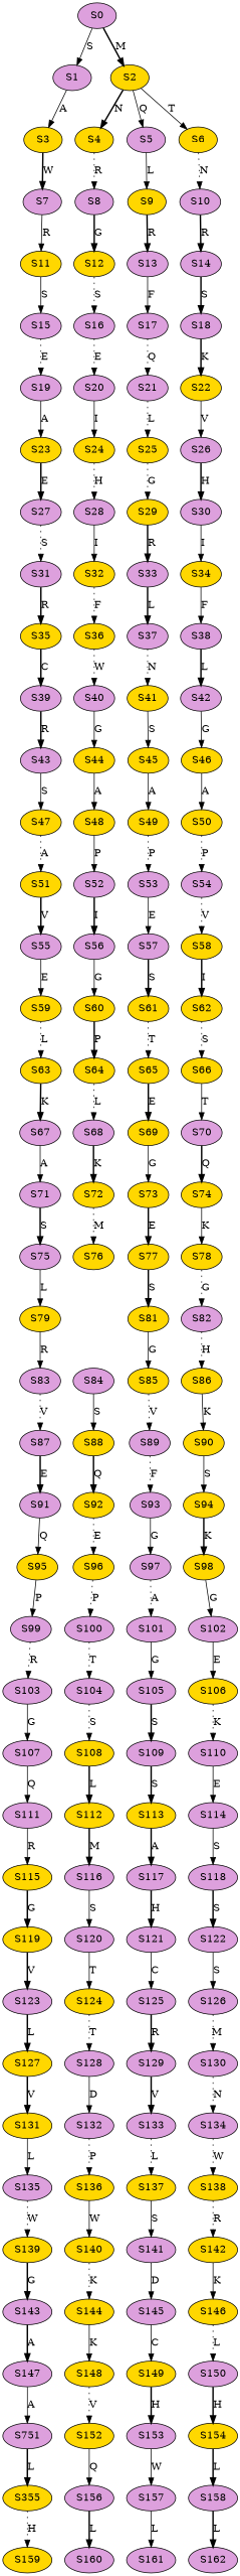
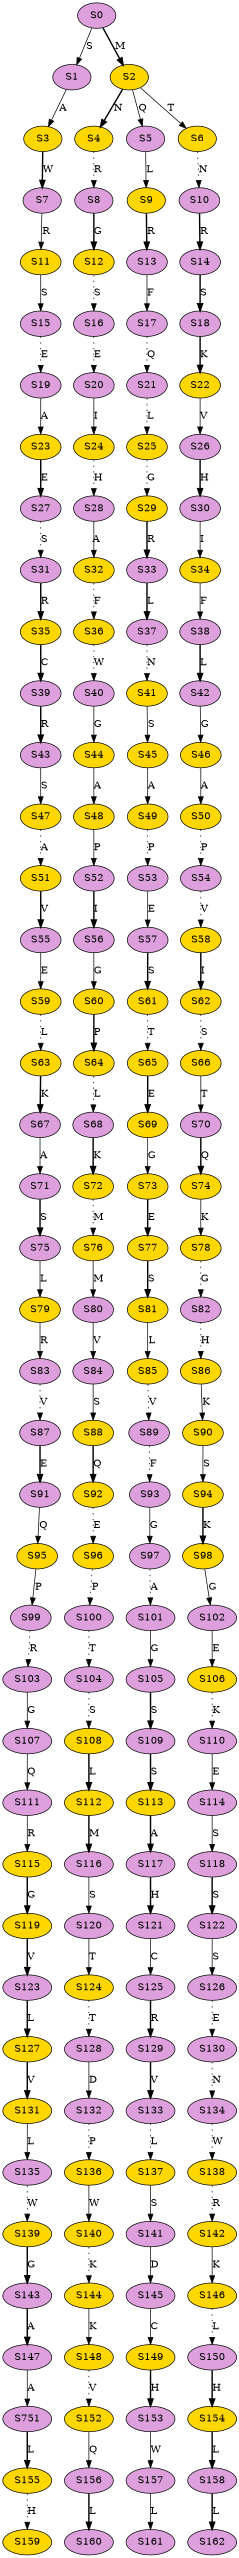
  strict digraph {
    node [fillcolor=plum style=filled]
    edge [style=solid]
    S0
    S1
    S2 [fillcolor=gold]
    S3 [fillcolor=gold]
    S4 [fillcolor=gold]
    S5
    S6 [fillcolor=gold]
    S7
    S8
    S9 [fillcolor=gold]
    S10
    S11 [fillcolor=gold]
    S12 [fillcolor=gold]
    S13
    S14
    S15
    S16
    S17
    S18
    S19
    S20
    S21
    S22 [fillcolor=gold]
    S23 [fillcolor=gold]
    S24 [fillcolor=gold]
    S25 [fillcolor=gold]
    S26
    S27
    S28
    S29 [fillcolor=gold]
    S30
    S31
    S32 [fillcolor=gold]
    S33
    S34 [fillcolor=gold]
    S35 [fillcolor=gold]
    S36 [fillcolor=gold]
    S37
    S38
    S39
    S40
    S41 [fillcolor=gold]
    S42
    S43
    S44 [fillcolor=gold]
    S45 [fillcolor=gold]
    S46 [fillcolor=gold]
    S47 [fillcolor=gold]
    S48 [fillcolor=gold]
    S49 [fillcolor=gold]
    S50 [fillcolor=gold]
    S51 [fillcolor=gold]
    S52
    S53
    S54
    S55
    S56
    S57
    S58 [fillcolor=gold]
    S59 [fillcolor=gold]
    S60 [fillcolor=gold]
    S61 [fillcolor=gold]
    S62 [fillcolor=gold]
    S63 [fillcolor=gold]
    S64 [fillcolor=gold]
    S65 [fillcolor=gold]
    S66 [fillcolor=gold]
    S67
    S68
    S69 [fillcolor=gold]
    S70
    S71
    S72 [fillcolor=gold]
    S73 [fillcolor=gold]
    S74 [fillcolor=gold]
    S75
    S76 [fillcolor=gold]
    S77 [fillcolor=gold]
    S78 [fillcolor=gold]
    S79 [fillcolor=gold]
+   S80
    S81 [fillcolor=gold]
    S82
    S83
    S84
    S85 [fillcolor=gold]
    S86 [fillcolor=gold]
    S87
    S88 [fillcolor=gold]
    S89
    S90 [fillcolor=gold]
    S91
    S92 [fillcolor=gold]
    S93
    S94 [fillcolor=gold]
    S95 [fillcolor=gold]
    S96 [fillcolor=gold]
    S97
    S98 [fillcolor=gold]
    S99
    S100
    S101
    S102
    S103
    S104
    S105
    S106 [fillcolor=gold]
    S107
    S108 [fillcolor=gold]
    S109
    S110
    S111
    S112 [fillcolor=gold]
    S113 [fillcolor=gold]
    S114
    S115 [fillcolor=gold]
    S116
    S117
    S118
    S119 [fillcolor=gold]
    S120
    S121
    S122
    S123
    S124 [fillcolor=gold]
    S125
    S126
    S127 [fillcolor=gold]
    S128
    S129
    S130
    S131 [fillcolor=gold]
    S132
    S133
    S134
    S135
    S136 [fillcolor=gold]
    S137 [fillcolor=gold]
    S138 [fillcolor=gold]
    S139 [fillcolor=gold]
    S140 [fillcolor=gold]
    S141
    S142 [fillcolor=gold]
    S143
    S144 [fillcolor=gold]
    S145
    S146 [fillcolor=gold]
    S147
    S148 [fillcolor=gold]
    S149 [fillcolor=gold]
    S150
    n152 [label=S751]
    S152 [fillcolor=gold]
    S153
    S154 [fillcolor=gold]
-   S155 [fillcolor=gold label=S355]
+   S155 [fillcolor=gold]
    S156
    S157
    S158
    S159 [fillcolor=gold]
    S160
    S161
    S162
    S0 -> S1 [label=S]
    S0 -> S2 [label=M style=bold]
    S1 -> S3 [label=A]
    S2 -> S4 [label=N style=bold]
    S2 -> S5 [label=Q]
    S2 -> S6 [label=T]
    S3 -> S7 [label=W style=bold]
    S4 -> S8 [label=R style=dotted]
    S5 -> S9 [label=L]
    S6 -> S10 [label=N style=dotted]
    S7 -> S11 [label=R]
    S8 -> S12 [label=G style=bold]
    S9 -> S13 [label=R style=bold]
    S10 -> S14 [label=R style=bold]
    S11 -> S15 [label=S]
    S12 -> S16 [label=S style=dotted]
    S13 -> S17 [label=F]
    S14 -> S18 [label=S style=bold]
    S15 -> S19 [label=E style=dotted]
    S16 -> S20 [label=E style=dotted]
    S17 -> S21 [label=Q style=dotted]
    S18 -> S22 [label=K style=bold]
    S19 -> S23 [label=A]
    S20 -> S24 [label=I]
    S21 -> S25 [label=L style=dotted]
    S22 -> S26 [label=V]
    S23 -> S27 [label=E style=bold]
    S24 -> S28 [label=H style=dotted]
    S25 -> S29 [label=G style=dotted]
    S26 -> S30 [label=H style=bold]
    S27 -> S31 [label=S style=dotted]
-   S28 -> S32 [label=I]
+   S28 -> S32 [label=A]
    S29 -> S33 [label=R style=bold]
    S30 -> S34 [label=I]
    S31 -> S35 [label=R style=bold]
    S32 -> S36 [label=F style=dotted]
    S33 -> S37 [label=L style=bold]
    S34 -> S38 [label=F]
    S35 -> S39 [label=C style=bold]
    S36 -> S40 [label=W style=dotted]
    S37 -> S41 [label=N style=dotted]
    S38 -> S42 [label=L style=bold]
    S39 -> S43 [label=R style=bold]
    S40 -> S44 [label=G]
    S41 -> S45 [label=S]
    S42 -> S46 [label=G]
    S43 -> S47 [label=S]
    S44 -> S48 [label=A]
    S45 -> S49 [label=A]
    S46 -> S50 [label=A]
    S47 -> S51 [label=A style=dotted]
    S48 -> S52 [label=P]
    S49 -> S53 [label=P style=dotted]
    S50 -> S54 [label=P style=dotted]
    S51 -> S55 [label=V style=bold]
    S52 -> S56 [label=I style=bold]
    S53 -> S57 [label=E]
    S54 -> S58 [label=V style=dotted]
    S55 -> S59 [label=E]
    S56 -> S60 [label=G]
    S57 -> S61 [label=S style=bold]
    S58 -> S62 [label=I style=bold]
    S59 -> S63 [label=L style=dotted]
    S60 -> S64 [label=P style=bold]
    S61 -> S65 [label=T style=dotted]
    S62 -> S66 [label=S style=dotted]
    S63 -> S67 [label=K style=bold]
    S64 -> S68 [label=L style=dotted]
    S65 -> S69 [label=E style=bold]
    S66 -> S70 [label=T]
    S67 -> S71 [label=A]
    S68 -> S72 [label=K style=bold]
    S69 -> S73 [label=G]
    S70 -> S74 [label=Q style=bold]
    S71 -> S75 [label=S style=bold]
    S72 -> S76 [label=M style=dotted]
    S73 -> S77 [label=E style=bold]
    S74 -> S78 [label=K]
    S75 -> S79 [label=L]
+   S76 -> S80 [label=M]
    S77 -> S81 [label=S style=bold]
    S78 -> S82 [label=G style=dotted]
    S79 -> S83 [label=R]
-   S81 -> S85 [label=G]
+   S80 -> S84 [label=V]
+   S81 -> S85 [label=L]
    S82 -> S86 [label=H style=dotted]
    S83 -> S87 [label=V style=dotted]
    S84 -> S88 [label=S]
    S85 -> S89 [label=V style=dotted]
    S86 -> S90 [label=K]
    S87 -> S91 [label=E style=bold]
    S88 -> S92 [label=Q style=bold]
    S89 -> S93 [label=F style=dotted]
    S90 -> S94 [label=S]
    S91 -> S95 [label=Q]
    S92 -> S96 [label=E style=dotted]
    S93 -> S97 [label=G]
    S94 -> S98 [label=K style=bold]
    S95 -> S99 [label=P]
    S96 -> S100 [label=P style=dotted]
    S97 -> S101 [label=A style=dotted]
    S98 -> S102 [label=G]
    S99 -> S103 [label=R style=dotted]
    S100 -> S104 [label=T style=dotted]
    S101 -> S105 [label=G]
    S102 -> S106 [label=E]
    S103 -> S107 [label=G]
    S104 -> S108 [label=S style=dotted]
    S105 -> S109 [label=S style=bold]
    S106 -> S110 [label=K style=dotted]
    S107 -> S111 [label=Q]
    S108 -> S112 [label=L style=bold]
    S109 -> S113 [label=S style=bold]
    S110 -> S114 [label=E]
    S111 -> S115 [label=R]
    S112 -> S116 [label=M style=bold]
    S113 -> S117 [label=A style=bold]
    S114 -> S118 [label=S]
    S115 -> S119 [label=G style=bold]
    S116 -> S120 [label=S]
    S117 -> S121 [label=H style=bold]
    S118 -> S122 [label=S style=bold]
    S119 -> S123 [label=V style=bold]
    S120 -> S124 [label=T]
    S121 -> S125 [label=C]
    S122 -> S126 [label=S]
    S123 -> S127 [label=L style=bold]
    S124 -> S128 [label=T style=dotted]
    S125 -> S129 [label=R style=bold]
-   S126 -> S130 [label=M style=dotted]
+   S126 -> S130 [label=E style=dotted]
    S127 -> S131 [label=V style=bold]
    S128 -> S132 [label=D]
    S129 -> S133 [label=V style=bold]
    S130 -> S134 [label=N style=dotted]
    S131 -> S135 [label=L]
    S132 -> S136 [label=P style=dotted]
    S133 -> S137 [label=L style=dotted]
    S134 -> S138 [label=W style=dotted]
    S135 -> S139 [label=W style=dotted]
    S136 -> S140 [label=W]
    S137 -> S141 [label=S]
    S138 -> S142 [label=R style=dotted]
    S139 -> S143 [label=G style=bold]
    S140 -> S144 [label=K style=dotted]
    S141 -> S145 [label=D]
    S142 -> S146 [label=K]
    S143 -> S147 [label=A style=bold]
    S144 -> S148 [label=K]
    S145 -> S149 [label=C]
    S146 -> S150 [label=L style=dotted]
    S147 -> n152 [label=A]
    S148 -> S152 [label=V style=dotted]
    S149 -> S153 [label=H style=bold]
    S150 -> S154 [label=H style=bold]
    n152 -> S155 [label=L style=bold]
    S152 -> S156 [label=Q]
    S153 -> S157 [label=W]
    S154 -> S158 [label=L style=bold]
    S155 -> S159 [label=H style=dotted]
    S156 -> S160 [label=L style=bold]
    S157 -> S161 [label=L]
    S158 -> S162 [label=L style=bold]
  }
